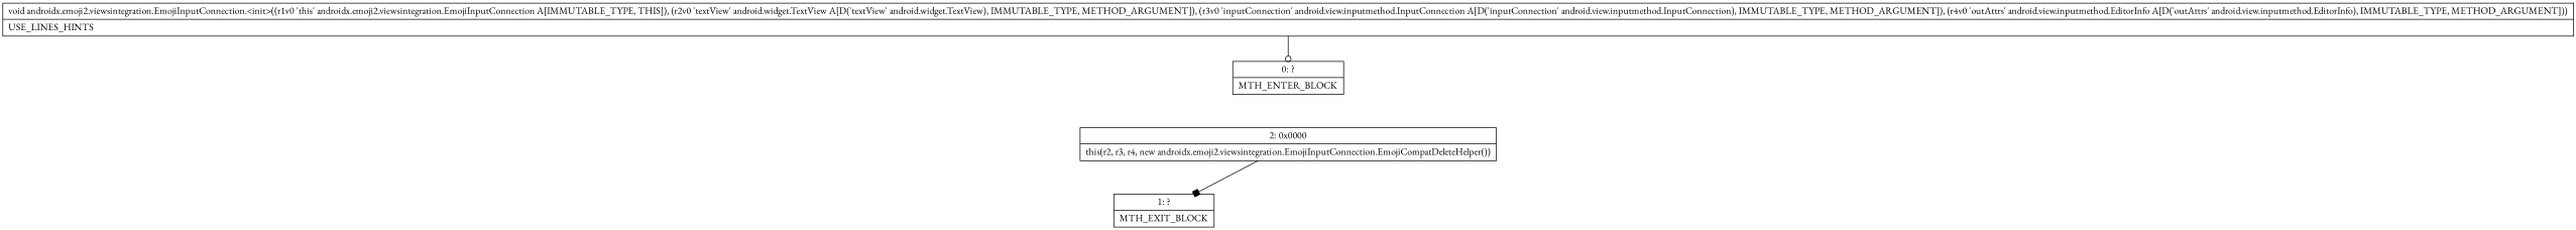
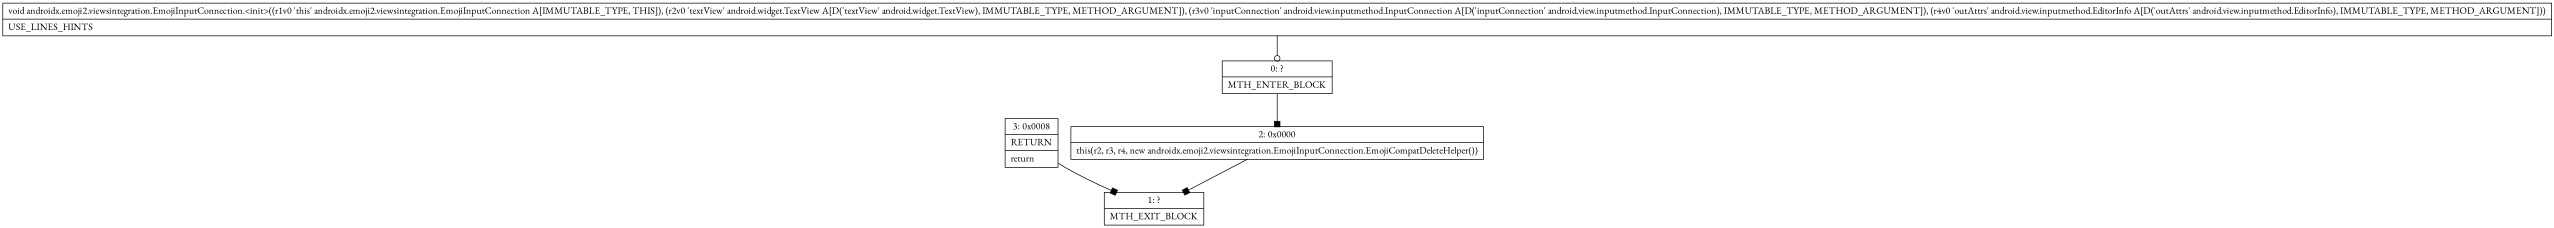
  digraph {
    fontname="EB Garamond"
    node [fontname="EB Garamond" shape=record]
    edge [arrowhead=box fontname="EB Garamond"]
    n1 [label="{0\:\ ?|MTH_ENTER_BLOCK\l}"]
    n2 [label="{2\:\ 0x0000|this(r2, r3, r4, new androidx.emoji2.viewsintegration.EmojiInputConnection.EmojiCompatDeleteHelper())\l}"]
    n3 [label="{1\:\ ?|MTH_EXIT_BLOCK\l}"]
+   n4 [label="{3\:\ 0x0008|RETURN\l|return\l}"]
    n5 [label="{void androidx.emoji2.viewsintegration.EmojiInputConnection.\<init\>((r1v0 'this' androidx.emoji2.viewsintegration.EmojiInputConnection A[IMMUTABLE_TYPE, THIS]), (r2v0 'textView' android.widget.TextView A[D('textView' android.widget.TextView), IMMUTABLE_TYPE, METHOD_ARGUMENT]), (r3v0 'inputConnection' android.view.inputmethod.InputConnection A[D('inputConnection' android.view.inputmethod.InputConnection), IMMUTABLE_TYPE, METHOD_ARGUMENT]), (r4v0 'outAttrs' android.view.inputmethod.EditorInfo A[D('outAttrs' android.view.inputmethod.EditorInfo), IMMUTABLE_TYPE, METHOD_ARGUMENT]))  | USE_LINES_HINTS\l}"]
+   n1 -> n2
    n2 -> n3
+   n4 -> n3
    n5 -> n1 [arrowhead=odot]
  }
